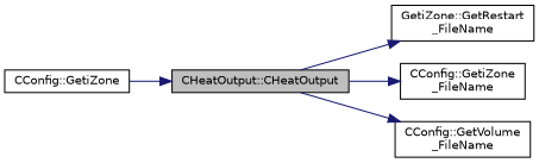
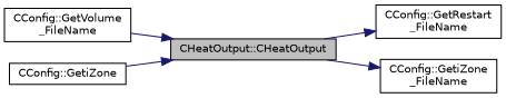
  digraph {
    rankdir=LR
    node [color=black fillcolor=white fontname=Helvetica fontsize=10 shape=record style=filled]
    edge [color=midnightblue fontname=Helvetica fontsize=10 labelfontname=Helvetica labelfontsize=10 style=solid]
    n1 [fillcolor=grey75 fontcolor=black height=0.2 label="CHeatOutput::CHeatOutput" width=0.4]
-   n2 [height=0.2 label="GetiZone::GetRestart\l_FileName" width=0.4]
+   n2 [height=0.2 label="CConfig::GetRestart\l_FileName" width=0.4]
    n3 [height=0.2 label="CConfig::GetiZone\l_FileName" width=0.4]
    n4 [height=0.2 label="CConfig::GetVolume\l_FileName" width=0.4]
    n5 [height=0.2 label="CConfig::GetiZone" width=0.4]
    n1 -> n2
    n1 -> n3
-   n1 -> n4
+   n4 -> n1
    n5 -> n1
  }
